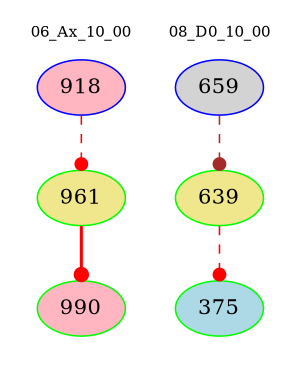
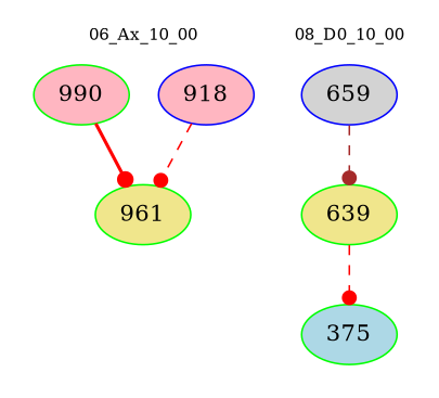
  digraph {
    node [color=green fillcolor=lightpink style=filled]
    edge [arrowhead=dot color=red style=dashed]
    n1 [color=blue label=918]
    n2 [fillcolor=khaki label=961]
    n3 [label=990]
    n4 [color=blue fillcolor=lightgrey label=659]
    n5 [fillcolor=khaki label=639]
    n6 [fillcolor=lightblue label=375]
    subgraph cluster_1 {
      color=white
      fontsize=10
      label="06_Ax_10_00"
      n1
      n2
      n3
    }
    subgraph cluster_2 {
      color=white
      fontsize=10
      label="08_D0_10_00"
      n4
      n5
      n6
    }
    n1 -> n2
-   n2 -> n3 [style=bold]
+   n3 -> n2 [style=bold]
    n4 -> n5 [color=brown]
    n5 -> n6
  }
